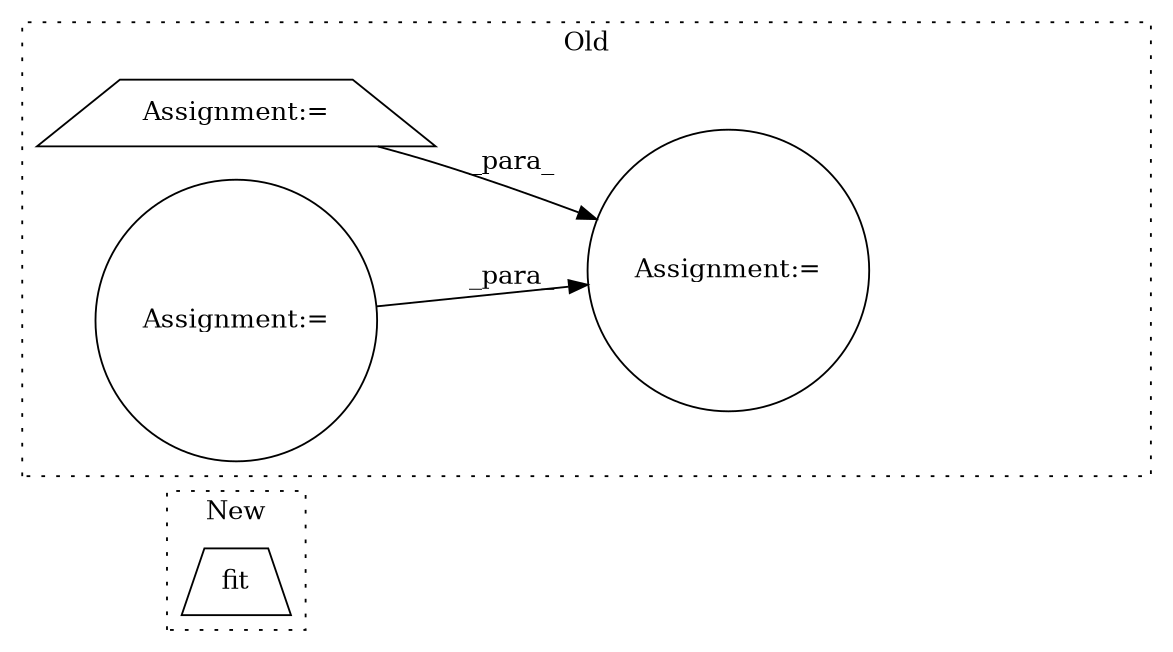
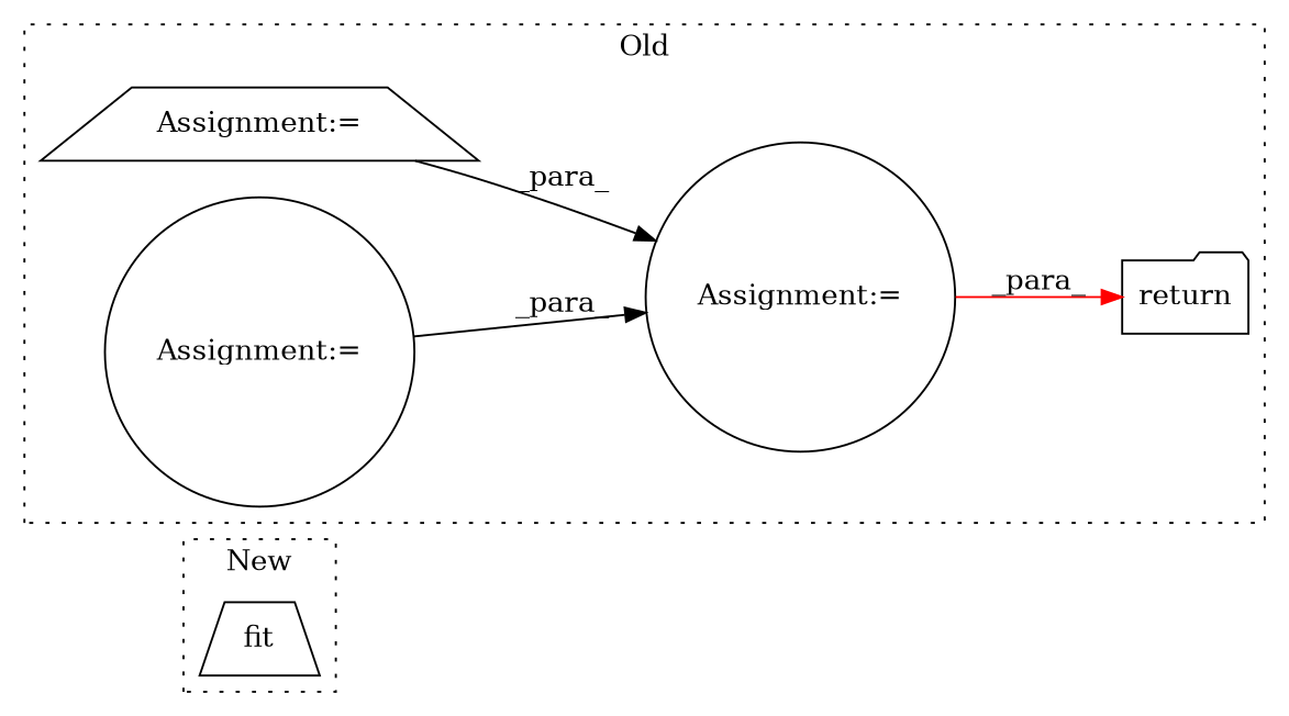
  digraph {
    rankdir=LR
    node [a=7 l=7 shape=trapezium]
    edge [color=black]
    n1 [a=32 l="4,1" label=fit s="284,326"]
+   n2 [a=41 label=return s=735 shape=folder]
    n3 [l=1 label="Assignment:=" s=459]
    n4 [label="Assignment:=" s=431 shape=circle]
    n5 [l=1 label="Assignment:=" s=560 shape=circle]
    subgraph cluster_1 {
      label=New
      style=dotted
      n1
    }
    subgraph cluster_2 {
      label=Old
      style=dotted
+     n2
      n3
      n4
      n5
    }
    n3 -> n5 [label=_para_]
    n4 -> n5 [label=_para_]
+   n5 -> n2 [label=_para_ color=red]
  }
